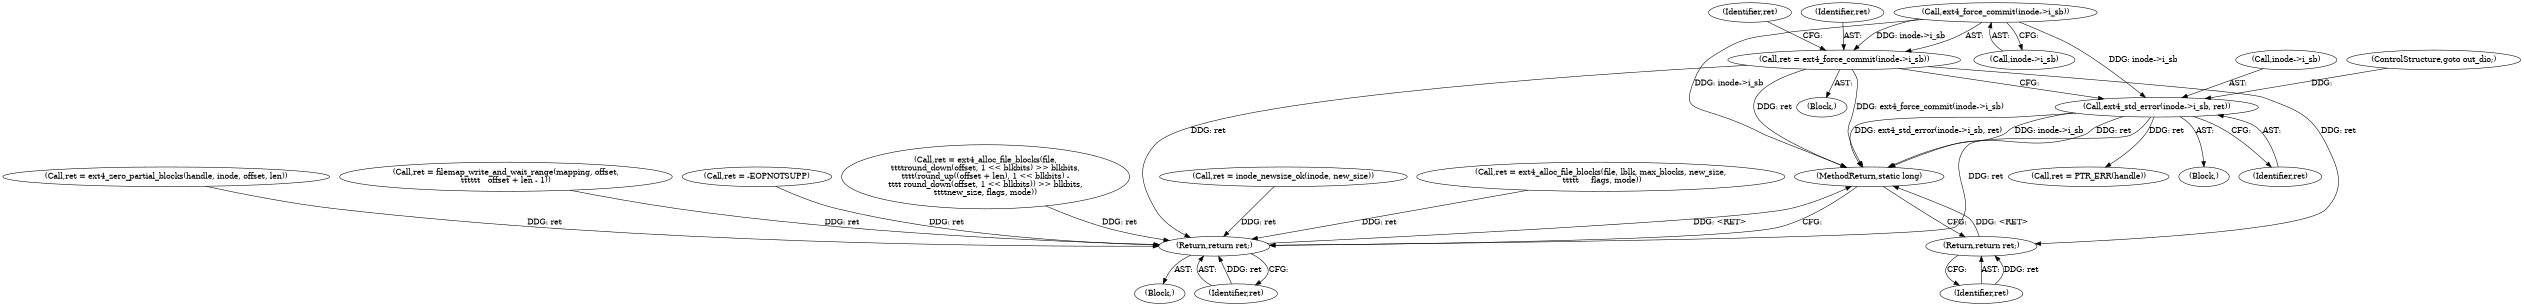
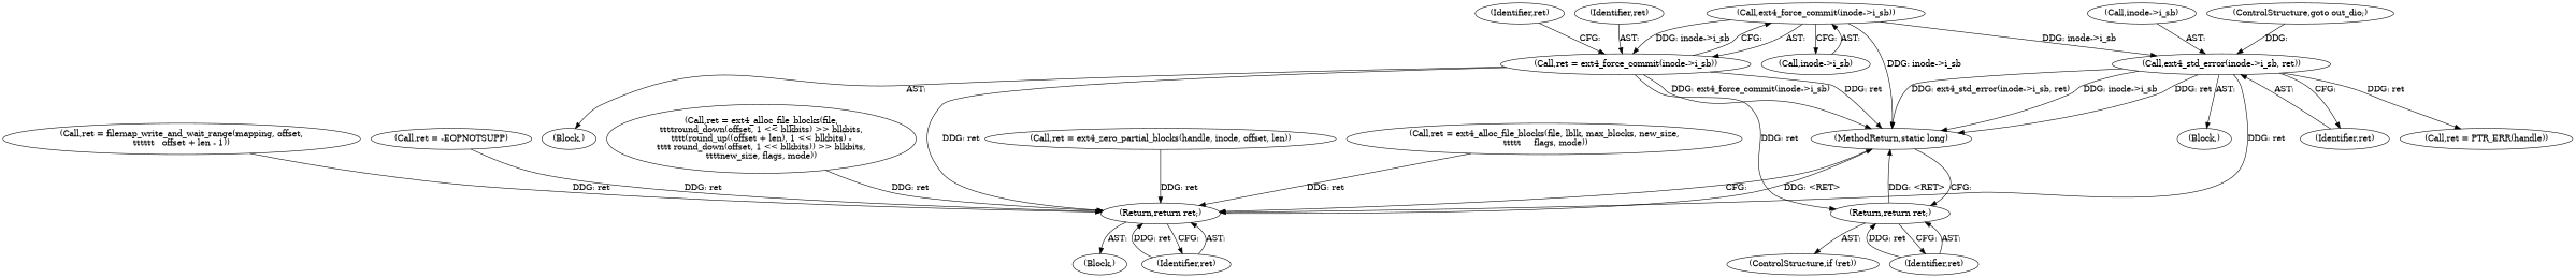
  digraph {
    n1 [label="(Call,ext4_force_commit(inode->i_sb))"]
    n2 [label="(Call,ret = ext4_force_commit(inode->i_sb))"]
    n3 [label="(Call,ext4_std_error(inode->i_sb, ret))"]
    n4 [label="(Call,inode->i_sb)"]
    n5 [label="(MethodReturn,static long)"]
    n6 [label="(Return,return ret;)"]
    n7 [label="(Return,return ret;)"]
    n8 [label="(Block,)"]
    n9 [label="(Block,)"]
    n10 [label="(Identifier,ret)"]
    n11 [label="(Call,ret = PTR_ERR(handle))"]
+   n12 [label="(ControlStructure,if (ret))"]
    n13 [label="(Identifier,ret)"]
    n14 [label="(Block,)"]
    n15 [label="(Identifier,ret)"]
    n16 [label="(Call,inode->i_sb)"]
    n17 [label="(Identifier,ret)"]
    n18 [label="(Call,ret = ext4_alloc_file_blocks(file,\n\t\t\t\tround_down(offset, 1 << blkbits) >> blkbits,\n\t\t\t\t(round_up((offset + len), 1 << blkbits) -\n\t\t\t\t round_down(offset, 1 << blkbits)) >> blkbits,\n\t\t\t\tnew_size, flags, mode))"]
    n19 [label="(ControlStructure,goto out_dio;)"]
-   n20 [label="(Call,ret = inode_newsize_ok(inode, new_size))"]
    n21 [label="(Call,ret = ext4_alloc_file_blocks(file, lblk, max_blocks, new_size,\n \t\t\t\t\t     flags, mode))"]
    n22 [label="(Call,ret = ext4_zero_partial_blocks(handle, inode, offset, len))"]
    n23 [label="(Call,ret = filemap_write_and_wait_range(mapping, offset,\n\t\t\t\t\t\t   offset + len - 1))"]
    n24 [label="(Call,ret = -EOPNOTSUPP)"]
    n25 [label="(Identifier,ret)"]
    n1 -> n2 [label="AST: "]
    n1 -> n2 [label="DDG: inode->i_sb"]
    n1 -> n3 [label="DDG: inode->i_sb"]
    n1 -> n4 [label="CFG: "]
    n1 -> n5 [label="DDG: inode->i_sb"]
-   n2 -> n3 [label="CFG: "]
+   n2 -> n1 [label="CFG: "]
    n2 -> n5 [label="DDG: ret"]
    n2 -> n5 [label="DDG: ext4_force_commit(inode->i_sb)"]
    n2 -> n6 [label="DDG: ret"]
    n2 -> n7 [label="DDG: ret"]
    n2 -> n8 [label="AST: "]
    n3 -> n5 [label="DDG: ext4_std_error(inode->i_sb, ret)"]
    n3 -> n5 [label="DDG: inode->i_sb"]
    n3 -> n5 [label="DDG: ret"]
    n3 -> n7 [label="DDG: ret"]
    n3 -> n9 [label="AST: "]
    n3 -> n10 [label="CFG: "]
    n3 -> n11 [label="DDG: ret"]
    n4 -> n1 [label="AST: "]
    n5 -> n6 [label="CFG: "]
    n5 -> n7 [label="CFG: "]
    n6 -> n5 [label="DDG: <RET>"]
+   n6 -> n12 [label="AST: "]
    n6 -> n13 [label="CFG: "]
    n7 -> n5 [label="DDG: <RET>"]
    n7 -> n14 [label="AST: "]
    n7 -> n15 [label="CFG: "]
    n10 -> n3 [label="AST: "]
    n13 -> n6 [label="AST: "]
    n13 -> n6 [label="DDG: ret"]
    n15 -> n7 [label="AST: "]
    n15 -> n7 [label="DDG: ret"]
    n16 -> n3 [label="AST: "]
    n17 -> n2 [label="AST: "]
    n18 -> n7 [label="DDG: ret"]
    n19 -> n3 [label="DDG: "]
-   n20 -> n7 [label="DDG: ret"]
    n21 -> n7 [label="DDG: ret"]
    n22 -> n7 [label="DDG: ret"]
    n23 -> n7 [label="DDG: ret"]
    n24 -> n7 [label="DDG: ret"]
    n25 -> n2 [label="CFG: "]
  }
